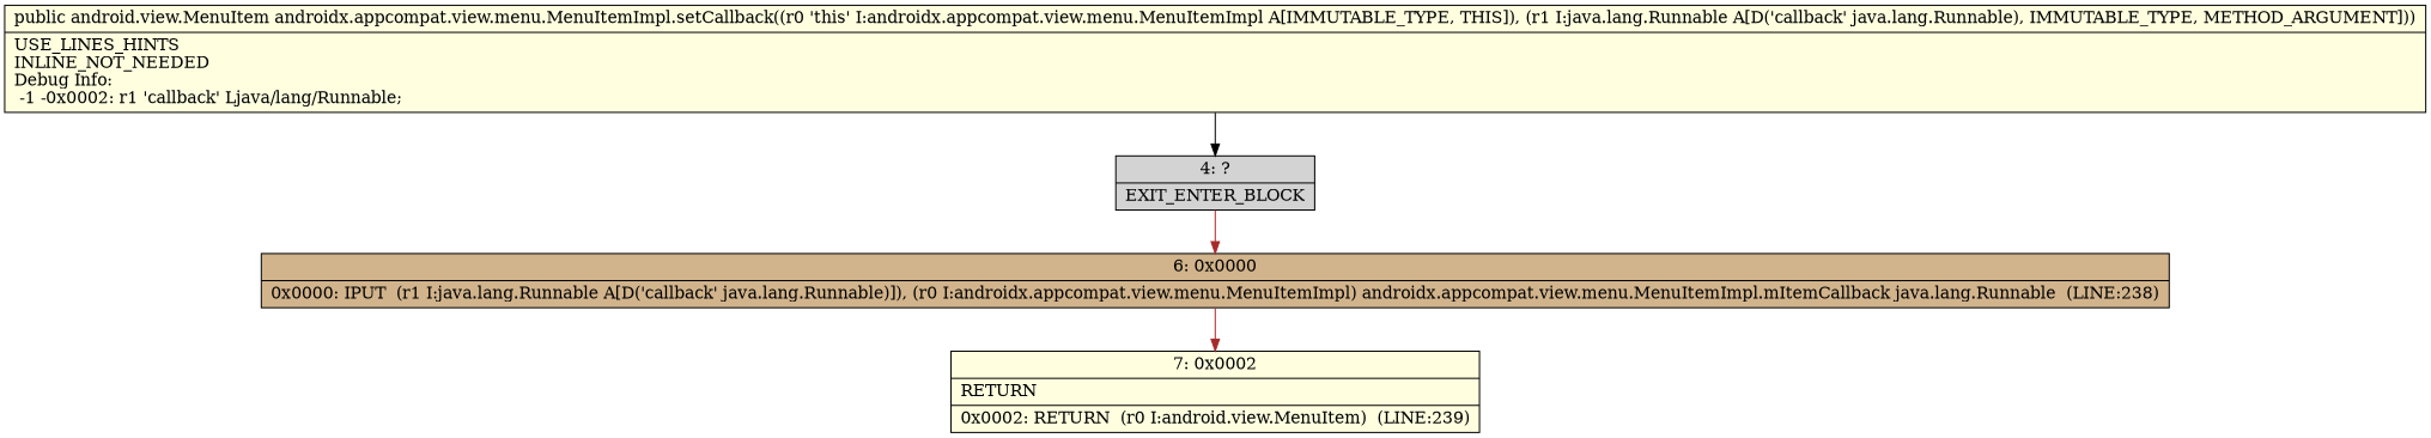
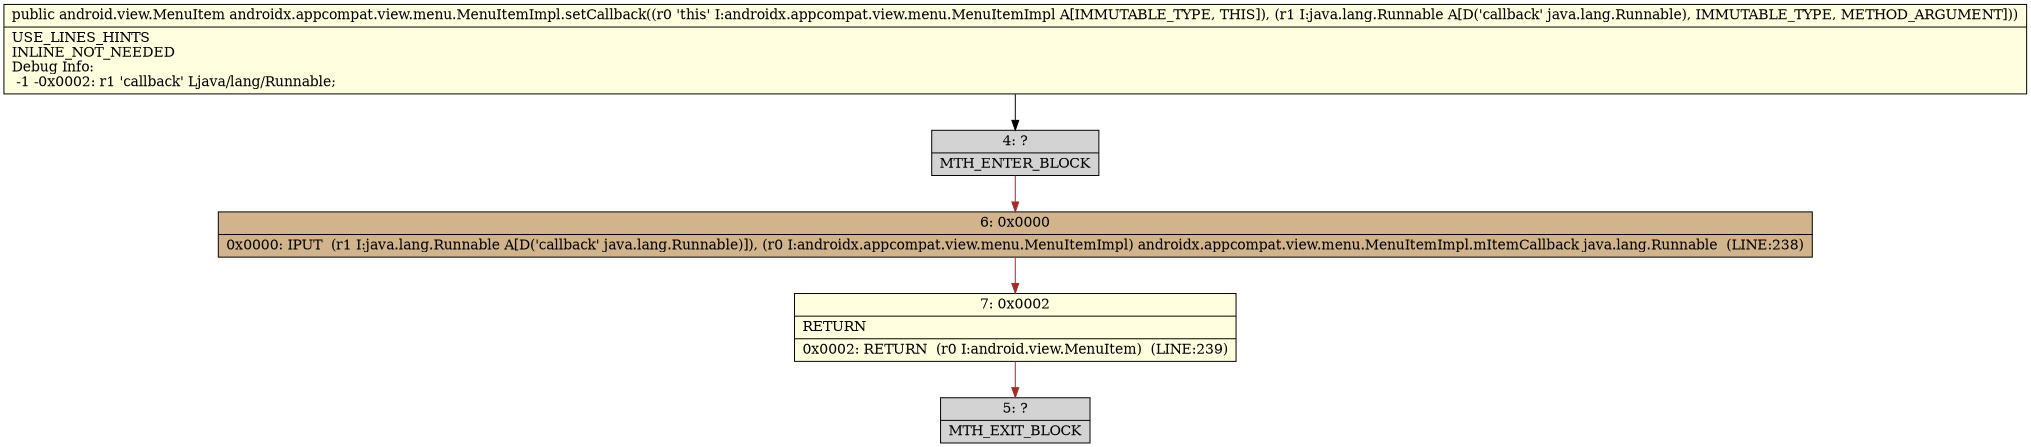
  digraph {
    node [fillcolor=lightgrey shape=record style=filled]
    edge [color=brown]
-   n1 [label="{4\:\ ?|EXIT_ENTER_BLOCK\l}"]
+   n1 [label="{4\:\ ?|MTH_ENTER_BLOCK\l}"]
    n2 [fillcolor=tan label="{6\:\ 0x0000|0x0000: IPUT  (r1 I:java.lang.Runnable A[D('callback' java.lang.Runnable)]), (r0 I:androidx.appcompat.view.menu.MenuItemImpl) androidx.appcompat.view.menu.MenuItemImpl.mItemCallback java.lang.Runnable  (LINE:238)\l}"]
    n3 [fillcolor=lightyellow label="{7\:\ 0x0002|RETURN\l|0x0002: RETURN  (r0 I:android.view.MenuItem)  (LINE:239)\l}"]
+   n4 [label="{5\:\ ?|MTH_EXIT_BLOCK\l}"]
    n5 [fillcolor=lightyellow label="{public android.view.MenuItem androidx.appcompat.view.menu.MenuItemImpl.setCallback((r0 'this' I:androidx.appcompat.view.menu.MenuItemImpl A[IMMUTABLE_TYPE, THIS]), (r1 I:java.lang.Runnable A[D('callback' java.lang.Runnable), IMMUTABLE_TYPE, METHOD_ARGUMENT]))  | USE_LINES_HINTS\lINLINE_NOT_NEEDED\lDebug Info:\l  \-1 \-0x0002: r1 'callback' Ljava\/lang\/Runnable;\l}"]
    n1 -> n2
    n2 -> n3
+   n3 -> n4
    n5 -> n1 [color=black]
  }
